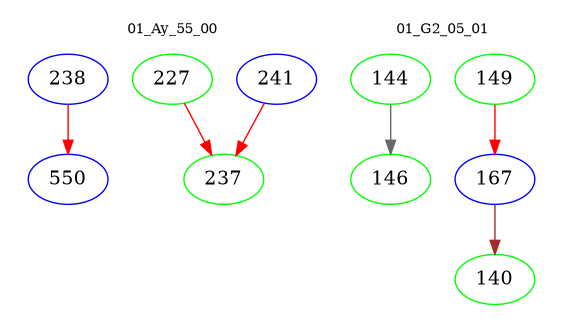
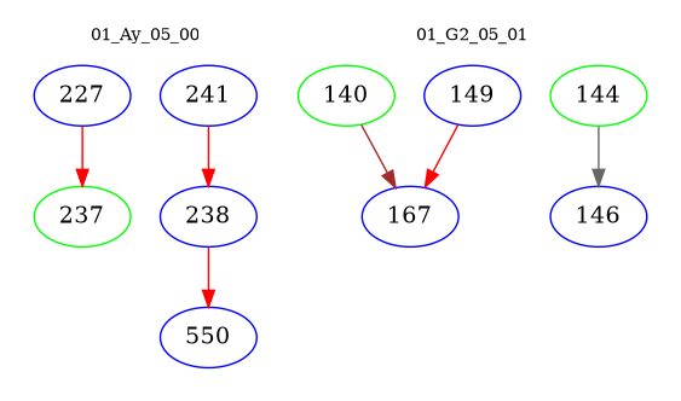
  digraph {
    fontname="DejaVu Serif"
    node [color=blue fontname="DejaVu Serif"]
    edge [color=red fontname="DejaVu Serif"]
    n1 [label=241]
-   n2 [color=green label=227]
+   n2 [label=227]
    n3 [label=238]
    n4 [color=green label=237]
    n5 [label=550]
-   n6 [color=green label=149]
+   n6 [label=149]
    n7 [label=167]
    n8 [color=green label=144]
    n9 [color=green label=140]
-   n10 [color=green label=146]
+   n10 [label=146]
    subgraph cluster_1 {
      color=white
      fontsize=10
-     label="01_Ay_55_00"
+     label="01_Ay_05_00"
      n1
      n2
      n3
      n4
      n5
    }
    subgraph cluster_2 {
      color=white
      fontsize=10
      label="01_G2_05_01"
      n6
      n7
      n8
      n9
      n10
    }
-   n1 -> n4
+   n1 -> n3
    n2 -> n4
    n3 -> n5
    n6 -> n7
-   n7 -> n9 [color=brown]
+   n9 -> n7 [color=brown]
    n8 -> n10 [color=gray40]
  }
